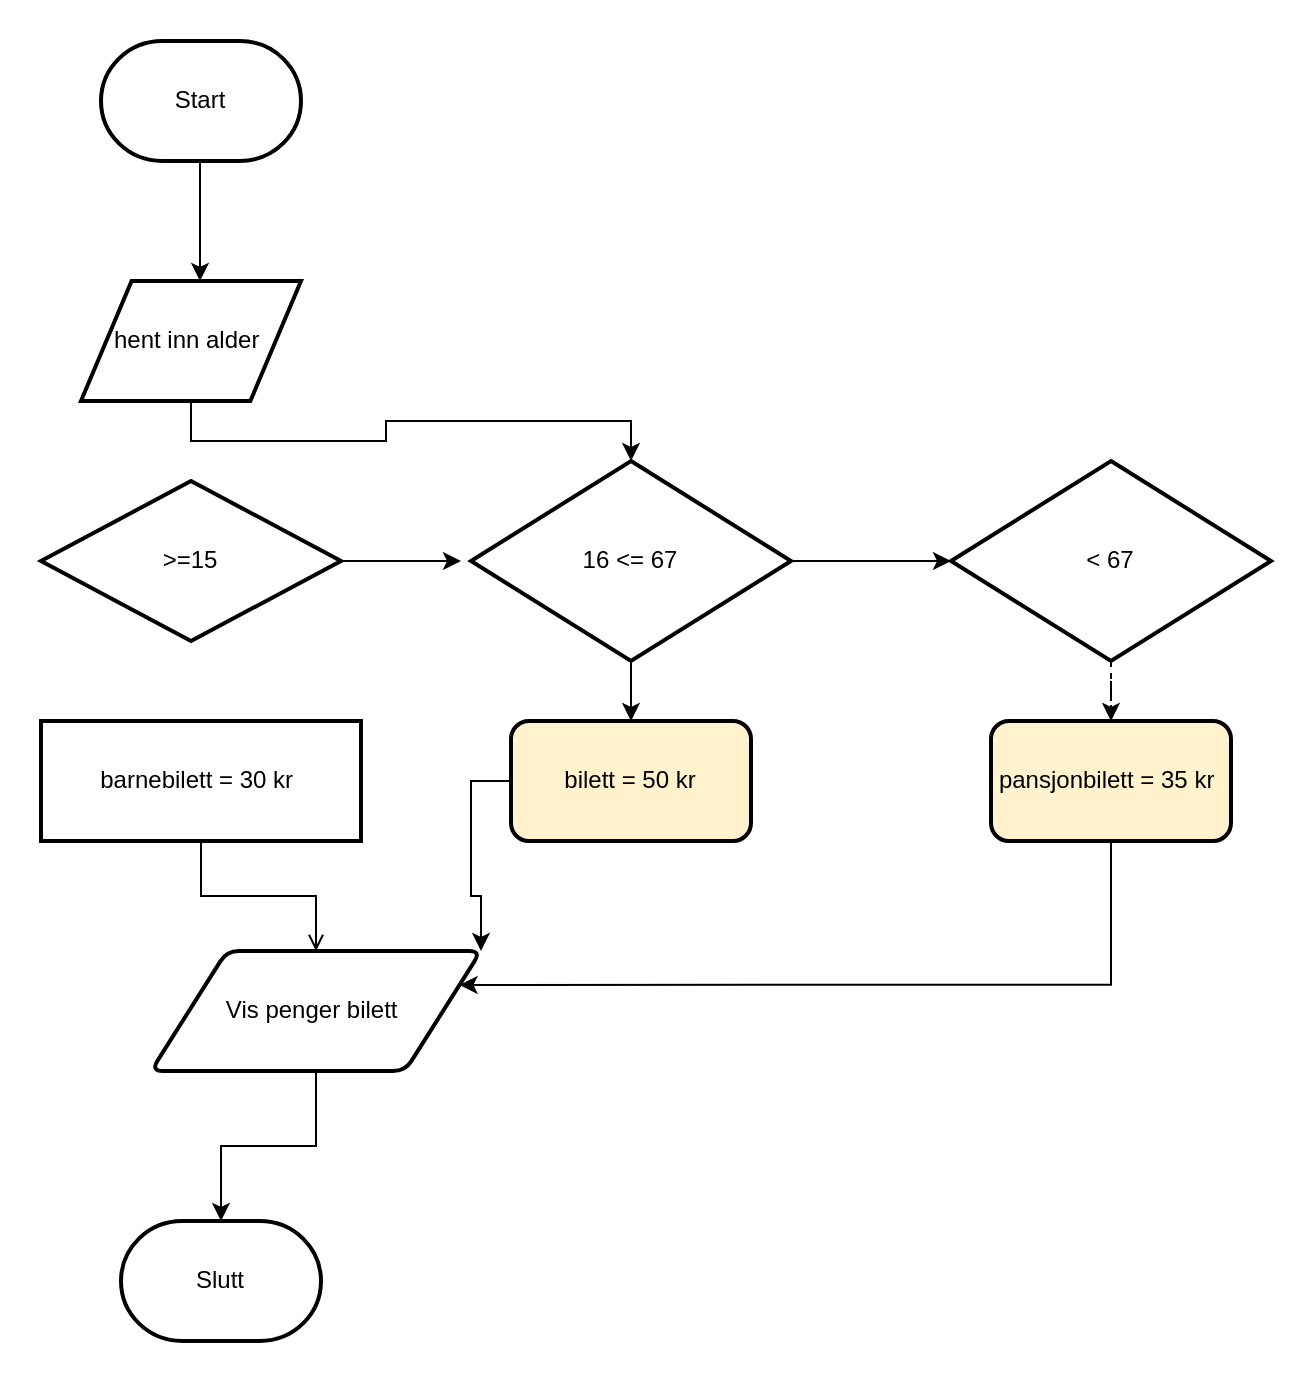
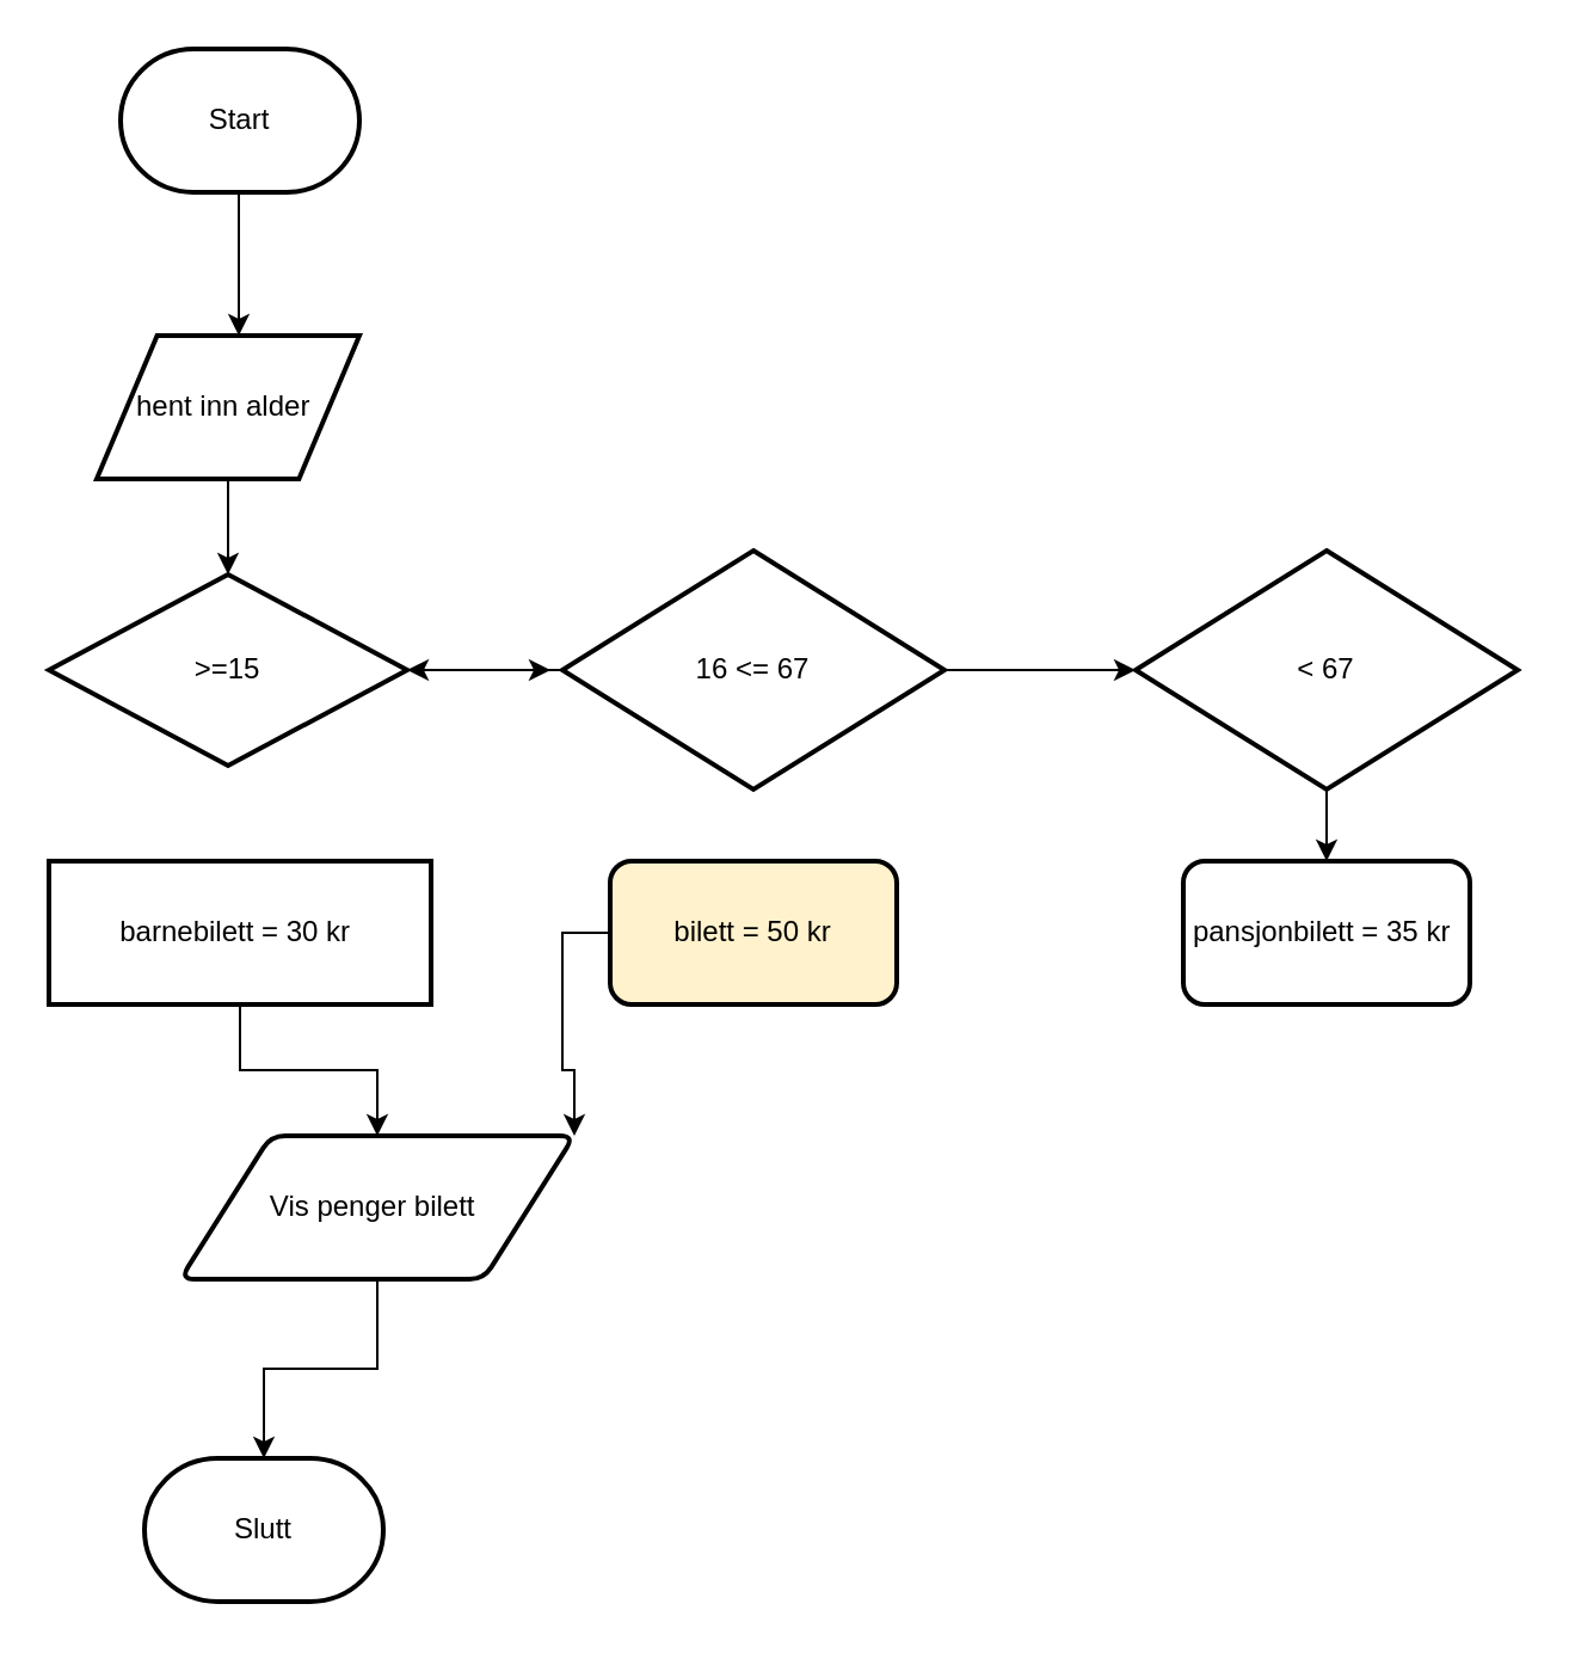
  <mxCell id="0" />
  <mxCell id="1" parent="0" />
  <mxCell id="2" value="Start" style="strokeWidth=2;html=1;shape=mxgraph.flowchart.terminator;whiteSpace=wrap;" parent="1" vertex="1"><mxGeometry x="50" y="20" width="100" height="60" as="geometry" /></mxCell>
  <mxCell id="3" value="Slutt" style="strokeWidth=2;html=1;shape=mxgraph.flowchart.terminator;whiteSpace=wrap;" parent="1" vertex="1"><mxGeometry x="60" y="610" width="100" height="60" as="geometry" /></mxCell>
  <mxCell id="4" value="hent inn alder&amp;nbsp;" style="shape=parallelogram;html=1;strokeWidth=2;perimeter=parallelogramPerimeter;whiteSpace=wrap;rounded=1;arcSize=0;size=0.23;" parent="1" vertex="1"><mxGeometry x="40" y="140" width="110" height="60" as="geometry" /></mxCell>
  <mxCell id="5" value="" style="endArrow=classic;html=1;rounded=0;" parent="1" edge="1"><mxGeometry width="50" height="50" relative="1" as="geometry"><mxPoint x="99.5" y="80" as="sourcePoint" /><mxPoint x="99.5" y="140" as="targetPoint" /></mxGeometry></mxCell>
  <mxCell id="6" value="&amp;gt;=15" style="strokeWidth=2;html=1;shape=mxgraph.flowchart.decision;whiteSpace=wrap;" parent="1" vertex="1"><mxGeometry x="20" y="240" width="150" height="80" as="geometry" /></mxCell>
- <mxCell id="7" style="edgeStyle=orthogonalEdgeStyle;rounded=0;orthogonalLoop=1;jettySize=auto;html=1;exitX=0.5;exitY=1;exitDx=0;exitDy=0;" parent="1" source="4" target="15" edge="1"><mxGeometry relative="1" as="geometry" /></mxCell>
- <mxCell id="8" style="edgeStyle=orthogonalEdgeStyle;rounded=0;orthogonalLoop=1;jettySize=auto;html=1;endArrow=open;" parent="1" source="9" target="10" edge="1"><mxGeometry relative="1" as="geometry" /></mxCell>
+ <mxCell id="7" style="edgeStyle=orthogonalEdgeStyle;rounded=0;orthogonalLoop=1;jettySize=auto;html=1;exitX=0.5;exitY=1;exitDx=0;exitDy=0;entryX=0.5;entryY=0;entryDx=0;entryDy=0;entryPerimeter=0;" parent="1" source="4" target="6" edge="1"><mxGeometry relative="1" as="geometry" /></mxCell>
+ <mxCell id="8" style="edgeStyle=orthogonalEdgeStyle;rounded=0;orthogonalLoop=1;jettySize=auto;html=1;" parent="1" source="9" target="10" edge="1"><mxGeometry relative="1" as="geometry" /></mxCell>
  <mxCell id="9" value="barnebilett = 30 kr&amp;nbsp;" style="whiteSpace=wrap;html=1;absoluteArcSize=1;arcSize=14;strokeWidth=2;rounded=0;" parent="1" vertex="1"><mxGeometry x="20" y="360" width="160" height="60" as="geometry" /></mxCell>
  <mxCell id="10" value="Vis penger bilett&amp;nbsp;" style="shape=parallelogram;html=1;strokeWidth=2;perimeter=parallelogramPerimeter;whiteSpace=wrap;rounded=1;arcSize=12;size=0.23;" parent="1" vertex="1"><mxGeometry x="75" y="475" width="165" height="60" as="geometry" /></mxCell>
  <mxCell id="11" style="edgeStyle=orthogonalEdgeStyle;rounded=0;orthogonalLoop=1;jettySize=auto;html=1;entryX=0.5;entryY=0;entryDx=0;entryDy=0;entryPerimeter=0;" parent="1" source="10" target="3" edge="1"><mxGeometry relative="1" as="geometry" /></mxCell>
  <mxCell id="12" value="" style="endArrow=classic;html=1;rounded=0;" parent="1" edge="1"><mxGeometry width="50" height="50" relative="1" as="geometry"><mxPoint x="170" y="280" as="sourcePoint" /><mxPoint x="230" y="280" as="targetPoint" /></mxGeometry></mxCell>
- <mxCell id="13" value="" style="edgeStyle=orthogonalEdgeStyle;rounded=0;orthogonalLoop=1;jettySize=auto;html=1;" parent="1" source="15" target="17" edge="1"><mxGeometry relative="1" as="geometry" /></mxCell>
+ <mxCell id="13" value="" style="edgeStyle=orthogonalEdgeStyle;rounded=0;orthogonalLoop=1;jettySize=auto;html=1;" parent="1" source="15" target="6" edge="1"><mxGeometry relative="1" as="geometry" /></mxCell>
  <mxCell id="14" value="" style="edgeStyle=orthogonalEdgeStyle;rounded=0;orthogonalLoop=1;jettySize=auto;html=1;" parent="1" source="15" target="19" edge="1"><mxGeometry relative="1" as="geometry" /></mxCell>
  <mxCell id="15" value="16 &amp;lt;= 67" style="strokeWidth=2;html=1;shape=mxgraph.flowchart.decision;whiteSpace=wrap;" parent="1" vertex="1"><mxGeometry x="235" y="230" width="160" height="100" as="geometry" /></mxCell>
  <mxCell id="16" style="edgeStyle=orthogonalEdgeStyle;rounded=0;orthogonalLoop=1;jettySize=auto;html=1;entryX=1;entryY=0;entryDx=0;entryDy=0;" parent="1" source="17" target="10" edge="1"><mxGeometry relative="1" as="geometry" /></mxCell>
  <mxCell id="17" value="bilett = 50 kr" style="rounded=1;whiteSpace=wrap;html=1;strokeWidth=2;fillColor=#fff2cc;" parent="1" vertex="1"><mxGeometry x="255" y="360" width="120" height="60" as="geometry" /></mxCell>
- <mxCell id="18" value="" style="edgeStyle=orthogonalEdgeStyle;rounded=0;orthogonalLoop=1;jettySize=auto;html=1;dashed=1;" parent="1" source="19" target="21" edge="1"><mxGeometry relative="1" as="geometry" /></mxCell>
+ <mxCell id="18" value="" style="edgeStyle=orthogonalEdgeStyle;rounded=0;orthogonalLoop=1;jettySize=auto;html=1;" parent="1" source="19" target="21" edge="1"><mxGeometry relative="1" as="geometry" /></mxCell>
  <mxCell id="19" value="&amp;lt; 67" style="strokeWidth=2;html=1;shape=mxgraph.flowchart.decision;whiteSpace=wrap;" parent="1" vertex="1"><mxGeometry x="475" y="230" width="160" height="100" as="geometry" /></mxCell>
- <mxCell id="20" style="edgeStyle=orthogonalEdgeStyle;rounded=0;orthogonalLoop=1;jettySize=auto;html=1;entryX=1;entryY=0.25;entryDx=0;entryDy=0;" parent="1" source="21" target="10" edge="1"><mxGeometry relative="1" as="geometry"><Array as="points"><mxPoint x="555" y="492" /></Array></mxGeometry></mxCell>
- <mxCell id="21" value="pansjonbilett = 35 kr&amp;nbsp;" style="rounded=1;whiteSpace=wrap;html=1;strokeWidth=2;fillColor=#fff2cc;" parent="1" vertex="1"><mxGeometry x="495" y="360" width="120" height="60" as="geometry" /></mxCell>
+ <mxCell id="21" value="pansjonbilett = 35 kr&amp;nbsp;" style="rounded=1;whiteSpace=wrap;html=1;strokeWidth=2;" parent="1" vertex="1"><mxGeometry x="495" y="360" width="120" height="60" as="geometry" /></mxCell>
